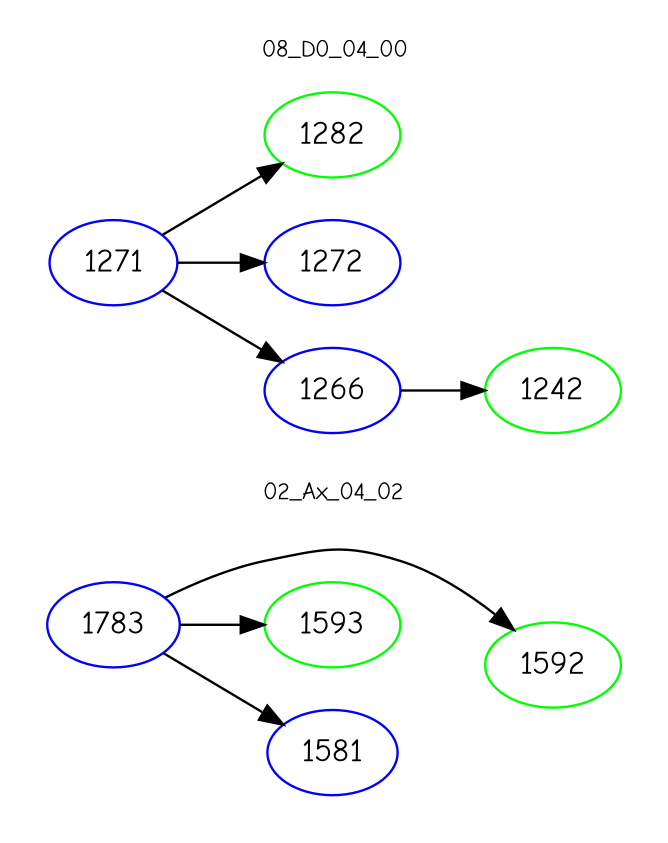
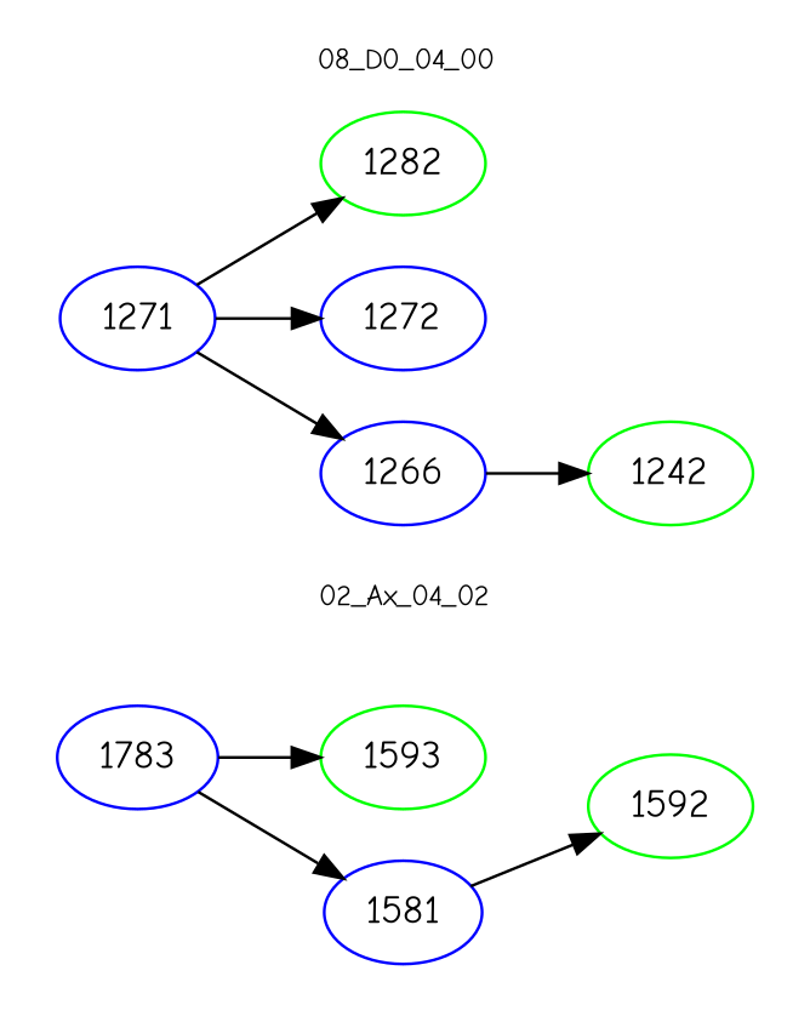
  digraph {
    fontname="Comic Neue"
    rankdir=LR
    node [color=blue fontname="Comic Neue"]
    edge [color=black fontname="Comic Neue"]
    n1 [label=1783]
    n2 [label=1581]
    n3 [color=green label=1593]
    n4 [color=green label=1592]
    n5 [label=1271]
    n6 [label=1266]
    n7 [label=1272]
    n8 [color=green label=1282]
    n9 [color=green label=1242]
    subgraph cluster_1 {
      color=white
      fontsize=10
      label="02_Ax_04_02"
      n1
      n2
      n3
      n4
    }
    subgraph cluster_2 {
      color=white
      fontsize=10
      label="08_D0_04_00"
      n5
      n6
      n7
      n8
      n9
    }
    n1 -> n2
    n1 -> n3
-   n1 -> n4
+   n2 -> n4
    n5 -> n6
    n5 -> n7
    n5 -> n8
    n6 -> n9
  }
